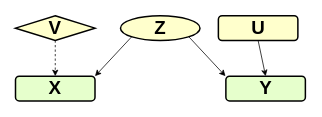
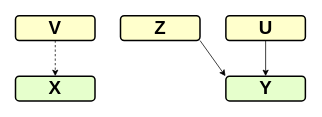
  <mxCell id="0" />
  <mxCell id="1" parent="0" />
  <mxCell id="2" value="&lt;div style=&quot;font-size: 25px;&quot;&gt;X&lt;/div&gt;" style="verticalAlign=middle;align=center;overflow=fill;fontSize=25;fontFamily=Helvetica;html=1;rounded=1;fontStyle=1;strokeWidth=2;fillColor=#E6FFCC;gradientColor=none;" parent="1" vertex="1"><mxGeometry x="20" y="101" width="106" height="33" as="geometry" /></mxCell>
- <mxCell id="3" value="Z" style="ellipse;verticalAlign=middle;align=center;overflow=fill;fontSize=25;fontFamily=Helvetica;html=1;fontStyle=1;strokeWidth=2;fillColor=#FFFFCC;gradientColor=none;" parent="1" vertex="1"><mxGeometry x="160" y="20.5" width="106" height="33" as="geometry" /></mxCell>
+ <mxCell id="3" value="Z" style="verticalAlign=middle;align=center;overflow=fill;fontSize=25;fontFamily=Helvetica;html=1;rounded=1;fontStyle=1;strokeWidth=2;fillColor=#FFFFCC;gradientColor=none;" parent="1" vertex="1"><mxGeometry x="160" y="20.5" width="106" height="33" as="geometry" /></mxCell>
  <mxCell id="4" value="&lt;div style=&quot;font-size: 25px;&quot;&gt;Y&lt;/div&gt;" style="verticalAlign=middle;align=center;overflow=fill;fontSize=25;fontFamily=Helvetica;html=1;rounded=1;fontStyle=1;strokeWidth=2;fillColor=#E6FFCC;gradientColor=none;" parent="1" vertex="1"><mxGeometry x="300.5" y="101" width="106" height="33" as="geometry" /></mxCell>
  <mxCell id="5" value="" style="endArrow=classic;html=1;exitX=1;exitY=1;exitDx=0;exitDy=0;fontSize=25;" parent="1" source="3" edge="1"><mxGeometry width="50" height="50" relative="1" as="geometry"><mxPoint x="-80" y="271" as="sourcePoint" /><mxPoint x="300" y="101" as="targetPoint" /></mxGeometry></mxCell>
- <mxCell id="6" value="&lt;div style=&quot;font-size: 25px;&quot;&gt;V&lt;/div&gt;" style="rhombus;verticalAlign=middle;align=center;overflow=fill;fontSize=25;fontFamily=Helvetica;html=1;fontStyle=1;strokeWidth=2;fillColor=#FFFFCC;gradientColor=none;" parent="1" vertex="1"><mxGeometry x="20" y="20.5" width="106" height="33" as="geometry" /></mxCell>
+ <mxCell id="6" value="&lt;div style=&quot;font-size: 25px;&quot;&gt;V&lt;/div&gt;" style="verticalAlign=middle;align=center;overflow=fill;fontSize=25;fontFamily=Helvetica;html=1;rounded=1;fontStyle=1;strokeWidth=2;fillColor=#FFFFCC;gradientColor=none;" parent="1" vertex="1"><mxGeometry x="20" y="20.5" width="106" height="33" as="geometry" /></mxCell>
  <mxCell id="7" value="" style="endArrow=classic;html=1;exitX=0.5;exitY=1;exitDx=0;exitDy=0;entryX=0.5;entryY=0;entryDx=0;entryDy=0;fontSize=25;dashed=1;" parent="1" source="6" target="2" edge="1"><mxGeometry width="50" height="50" relative="1" as="geometry"><mxPoint x="-40" y="171" as="sourcePoint" /><mxPoint x="10" y="121" as="targetPoint" /></mxGeometry></mxCell>
- <mxCell id="8" value="" style="endArrow=classic;html=1;entryX=1;entryY=0;entryDx=0;entryDy=0;exitX=0;exitY=1;exitDx=0;exitDy=0;fontSize=25;" parent="1" source="3" target="2" edge="1"><mxGeometry width="50" height="50" relative="1" as="geometry"><mxPoint x="73" y="-49" as="sourcePoint" /><mxPoint x="120" y="11" as="targetPoint" /></mxGeometry></mxCell>
- <mxCell id="9" value="U" style="verticalAlign=middle;align=center;overflow=fill;fontSize=25;fontFamily=Helvetica;html=1;rounded=1;fontStyle=1;strokeWidth=2;fillColor=#FFFFCC;gradientColor=none;" parent="1" vertex="1"><mxGeometry x="290.5" y="20.5" width="106" height="33" as="geometry" /></mxCell>
+ <mxCell id="9" value="U" style="verticalAlign=middle;align=center;overflow=fill;fontSize=25;fontFamily=Helvetica;html=1;rounded=1;fontStyle=1;strokeWidth=2;fillColor=#FFFFCC;gradientColor=none;" parent="1" vertex="1"><mxGeometry x="300.5" y="20.5" width="106" height="33" as="geometry" /></mxCell>
  <mxCell id="10" value="" style="endArrow=classic;html=1;entryX=0.5;entryY=0;entryDx=0;entryDy=0;fontSize=25;exitX=0.5;exitY=1;exitDx=0;exitDy=0;" parent="1" target="4" edge="1" source="9"><mxGeometry width="50" height="50" relative="1" as="geometry"><mxPoint x="480" y="118" as="sourcePoint" /><mxPoint x="240" y="91" as="targetPoint" /></mxGeometry></mxCell>
